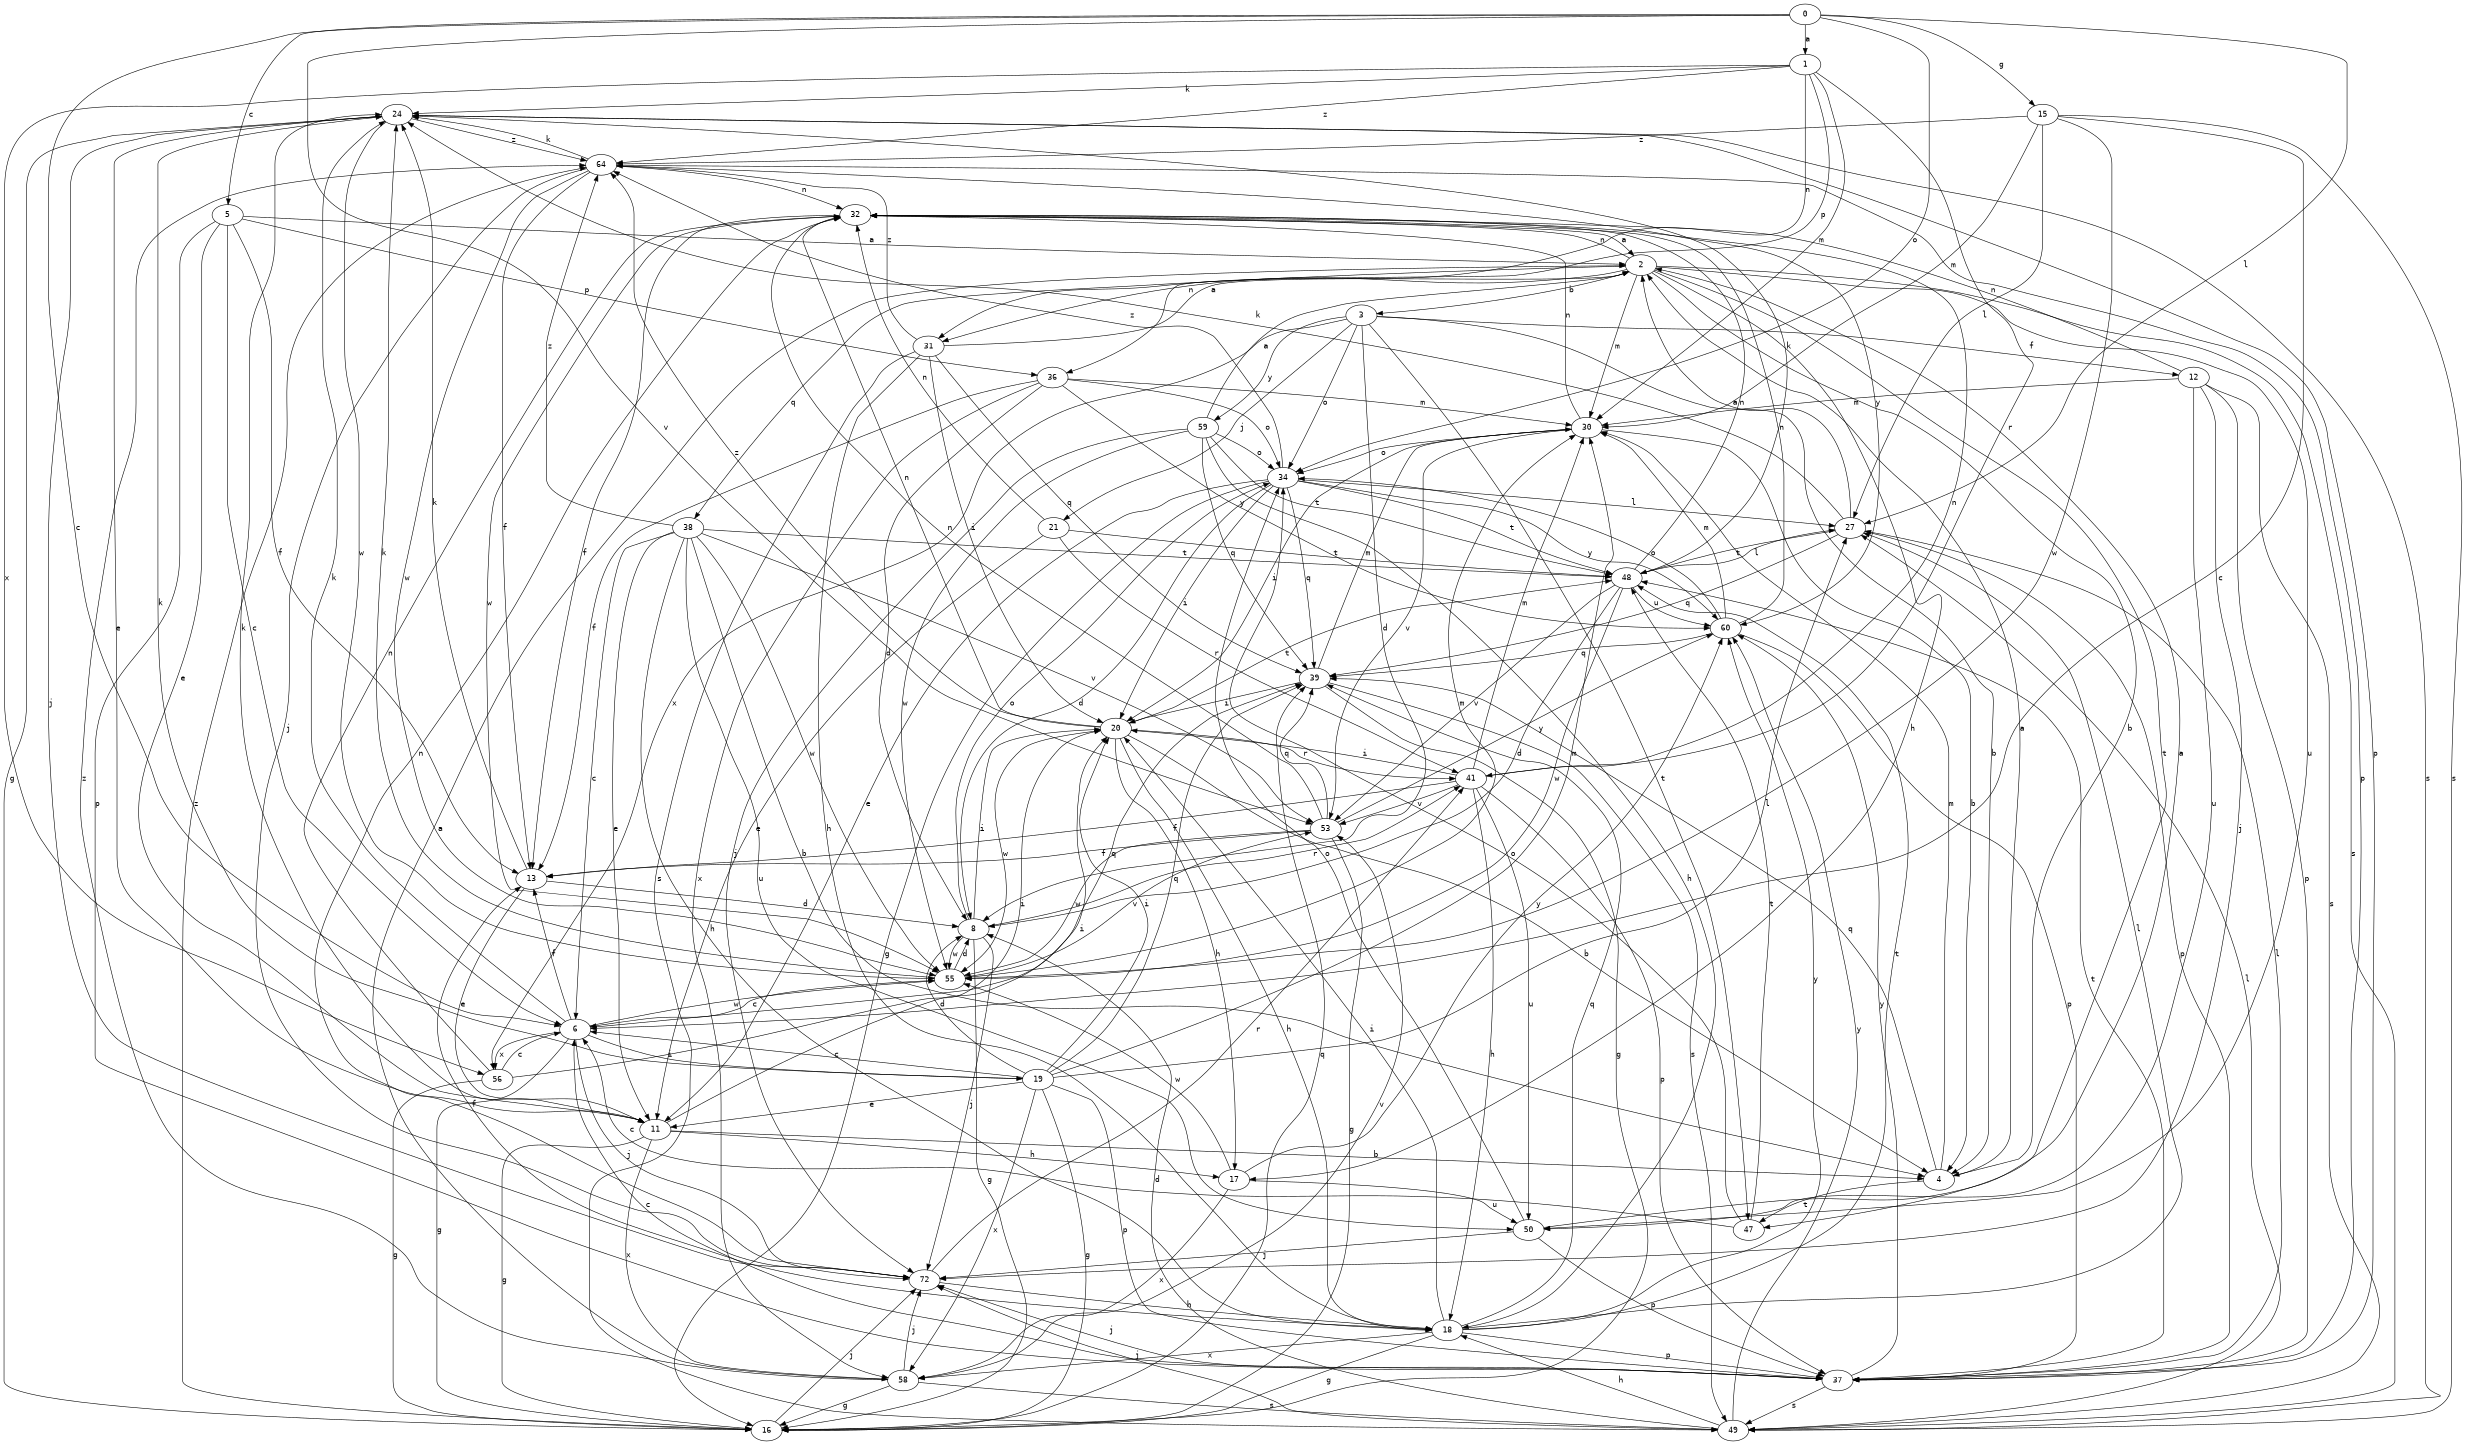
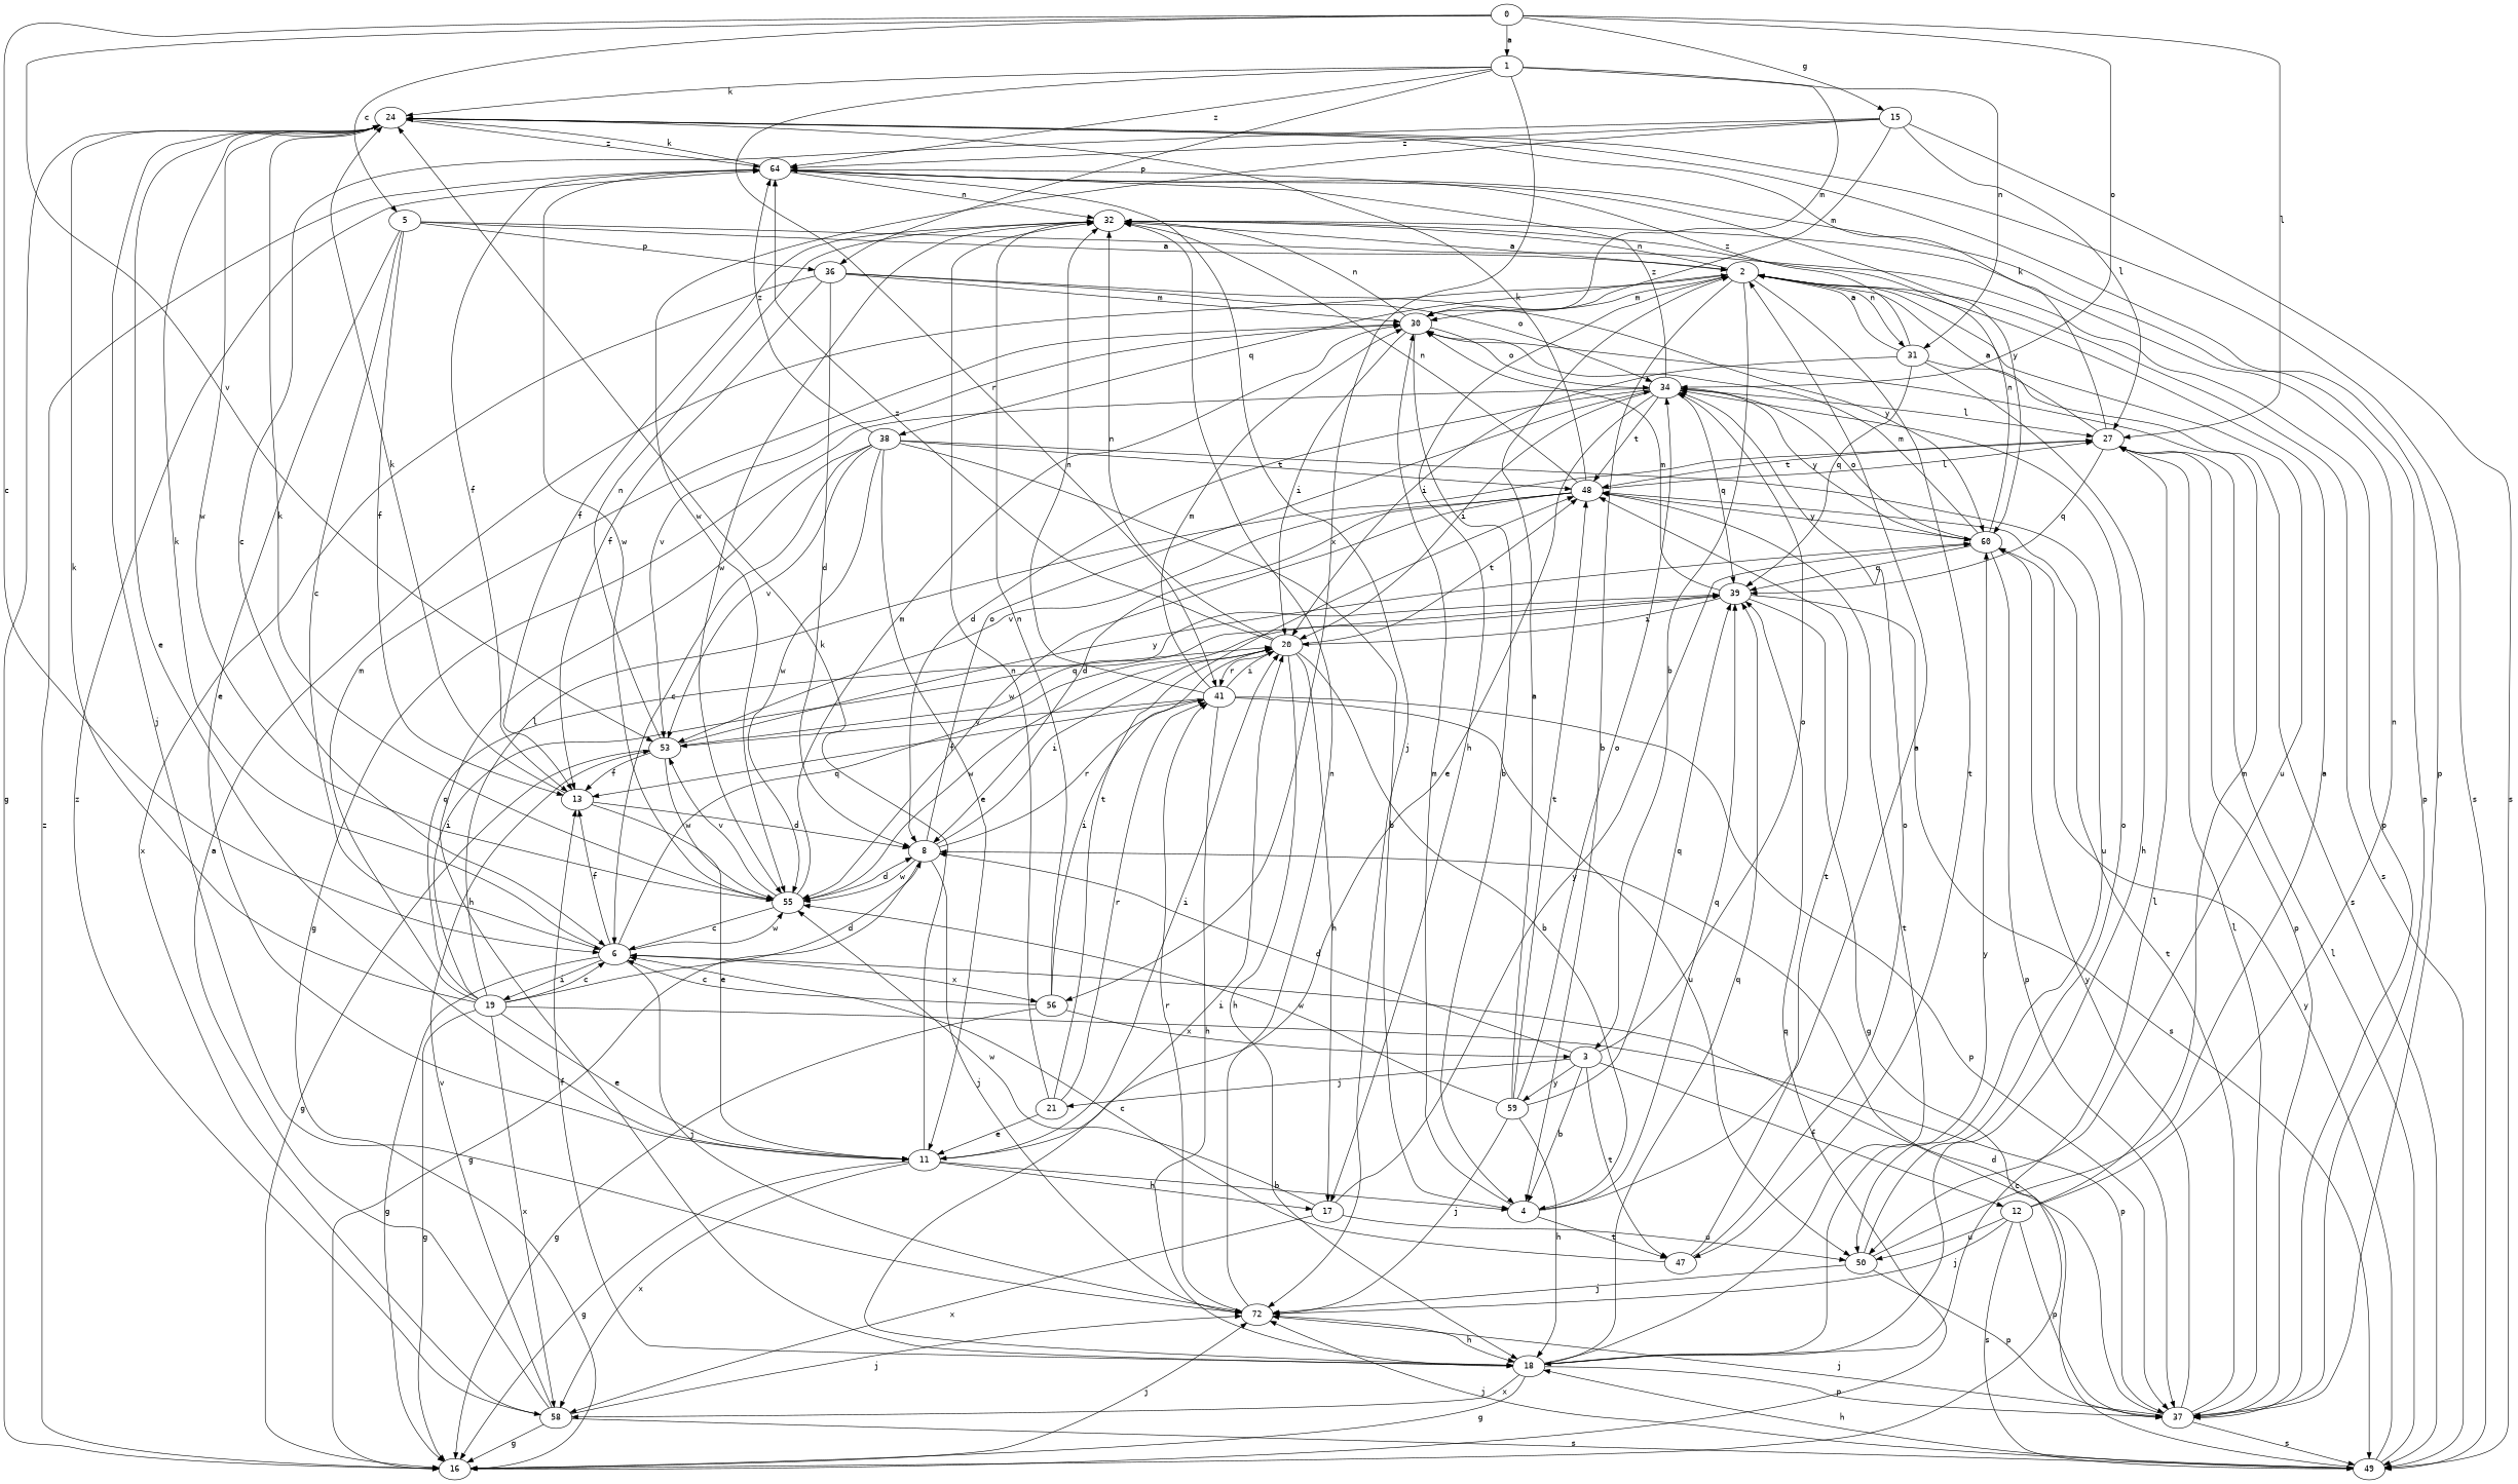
  strict digraph {
    fontname="DejaVu Sans Mono"
    node [fontname="DejaVu Sans Mono"]
    edge [fontname="DejaVu Sans Mono"]
    0
    1
    5
    6
    15
    27
    34
    53
    24
    30
    31
    36
    41
    56
    64
    2
    11
    13
    37
    39
    16
    19
    n23 [label=72]
    55
    n25 [label=49]
    48
    8
    20
    60
    32
    4
    18
    58
    50
    3
    17
    38
    47
    12
    21
    59
    0 -> 1 [label=a]
    0 -> 5 [label=c]
    0 -> 6 [label=c]
    0 -> 15 [label=g]
    0 -> 27 [label=l]
    0 -> 34 [label=o]
    0 -> 53 [label=v]
    1 -> 24 [label=k]
    1 -> 30 [label=m]
    1 -> 31 [label=n]
    1 -> 36 [label=p]
    1 -> 41 [label=r]
    1 -> 56 [label=x]
    1 -> 64 [label=z]
    5 -> 6 [label=c]
    5 -> 36 [label=p]
    5 -> 2 [label=a]
    5 -> 11 [label=e]
    5 -> 13 [label=f]
    5 -> 37 [label=p]
    6 -> 24 [label=k]
    6 -> 56 [label=x]
    6 -> 13 [label=f]
    6 -> 39 [label=q]
    6 -> 16 [label=g]
    6 -> 19 [label=i]
    6 -> n23 [label=j]
    6 -> 55 [label=w]
    15 -> 6 [label=c]
    15 -> 27 [label=l]
    15 -> 30 [label=m]
    15 -> 64 [label=z]
    15 -> 55 [label=w]
    15 -> n25 [label=s]
    27 -> 24 [label=k]
    27 -> 2 [label=a]
    27 -> 37 [label=p]
    27 -> 39 [label=q]
    27 -> 48 [label=t]
    34 -> 27 [label=l]
    34 -> 64 [label=z]
    34 -> 11 [label=e]
    34 -> 39 [label=q]
    34 -> 16 [label=g]
    34 -> 48 [label=t]
    34 -> 8 [label=d]
    34 -> 20 [label=i]
    34 -> 60 [label=y]
    53 -> 13 [label=f]
    53 -> 39 [label=q]
    53 -> 16 [label=g]
    53 -> 55 [label=w]
    53 -> 60 [label=y]
    53 -> 32 [label=n]
    24 -> 64 [label=z]
    24 -> 11 [label=e]
    24 -> 37 [label=p]
    24 -> 16 [label=g]
    24 -> n23 [label=j]
    24 -> 55 [label=w]
    24 -> n25 [label=s]
    30 -> 34 [label=o]
    30 -> 53 [label=v]
    30 -> 20 [label=i]
    30 -> 32 [label=n]
    30 -> 4 [label=b]
    31 -> 64 [label=z]
    31 -> 2 [label=a]
    31 -> 39 [label=q]
    31 -> n25 [label=s]
    31 -> 20 [label=i]
    31 -> 18 [label=h]
    36 -> 34 [label=o]
    36 -> 30 [label=m]
    36 -> 13 [label=f]
    36 -> 8 [label=d]
    36 -> 60 [label=y]
    36 -> 58 [label=x]
    41 -> 53 [label=v]
    41 -> 30 [label=m]
    41 -> 13 [label=f]
    41 -> 37 [label=p]
    41 -> 20 [label=i]
    41 -> 32 [label=n]
    41 -> 18 [label=h]
    41 -> 50 [label=u]
    56 -> 6 [label=c]
    56 -> 16 [label=g]
    56 -> 20 [label=i]
    56 -> 32 [label=n]
    64 -> 24 [label=k]
    64 -> 13 [label=f]
    64 -> 37 [label=p]
    64 -> n23 [label=j]
    64 -> 55 [label=w]
    64 -> 60 [label=y]
    64 -> 32 [label=n]
    2 -> 30 [label=m]
    2 -> 31 [label=n]
    2 -> n25 [label=s]
    2 -> 32 [label=n]
    2 -> 4 [label=b]
    2 -> 50 [label=u]
    2 -> 3 [label=b]
    2 -> 17 [label=h]
    2 -> 38 [label=q]
    2 -> 47 [label=t]
    11 -> 24 [label=k]
    11 -> 16 [label=g]
    11 -> 20 [label=i]
    11 -> 4 [label=b]
    11 -> 58 [label=x]
    11 -> 17 [label=h]
    13 -> 24 [label=k]
    13 -> 11 [label=e]
    13 -> 8 [label=d]
    37 -> 6 [label=c]
    37 -> 27 [label=l]
    37 -> n23 [label=j]
    37 -> n25 [label=s]
    37 -> 48 [label=t]
    37 -> 60 [label=y]
    39 -> 30 [label=m]
    39 -> 16 [label=g]
    39 -> n25 [label=s]
    39 -> 20 [label=i]
    16 -> 64 [label=z]
    16 -> 39 [label=q]
    16 -> n23 [label=j]
    19 -> 6 [label=c]
    19 -> 27 [label=l]
    19 -> 24 [label=k]
    19 -> 30 [label=m]
    19 -> 11 [label=e]
    19 -> 37 [label=p]
    19 -> 39 [label=q]
    19 -> 16 [label=g]
    19 -> 8 [label=d]
    19 -> 20 [label=i]
    19 -> 58 [label=x]
    n23 -> 41 [label=r]
    n23 -> 32 [label=n]
    n23 -> 18 [label=h]
    55 -> 6 [label=c]
    55 -> 53 [label=v]
    55 -> 24 [label=k]
    55 -> 30 [label=m]
    55 -> 8 [label=d]
    n25 -> 27 [label=l]
    n25 -> n23 [label=j]
    n25 -> 8 [label=d]
    n25 -> 60 [label=y]
    n25 -> 18 [label=h]
    48 -> 27 [label=l]
    48 -> 53 [label=v]
    48 -> 24 [label=k]
    48 -> 55 [label=w]
    48 -> 8 [label=d]
-   48 -> 60 [label=u]
+   48 -> 60 [label=y]
    48 -> 32 [label=n]
    8 -> 34 [label=o]
    8 -> 41 [label=r]
    8 -> 16 [label=g]
    8 -> n23 [label=j]
    8 -> 55 [label=w]
    8 -> 20 [label=i]
    20 -> 41 [label=r]
    20 -> 64 [label=z]
    20 -> 55 [label=w]
    20 -> 48 [label=t]
    20 -> 32 [label=n]
    20 -> 4 [label=b]
    20 -> 18 [label=h]
    20 -> 17 [label=h]
    60 -> 34 [label=o]
    60 -> 30 [label=m]
    60 -> 37 [label=p]
    60 -> 39 [label=q]
    60 -> 32 [label=n]
    32 -> 2 [label=a]
    32 -> 13 [label=f]
    32 -> 55 [label=w]
    4 -> 30 [label=m]
    4 -> 2 [label=a]
    4 -> 39 [label=q]
    4 -> 47 [label=t]
    18 -> 27 [label=l]
    18 -> 13 [label=f]
    18 -> 37 [label=p]
    18 -> 39 [label=q]
    18 -> 16 [label=g]
    18 -> 48 [label=t]
    18 -> 20 [label=i]
    18 -> 60 [label=y]
    18 -> 58 [label=x]
    58 -> 53 [label=v]
    58 -> 64 [label=z]
    58 -> 2 [label=a]
    58 -> 16 [label=g]
    58 -> n23 [label=j]
    58 -> n25 [label=s]
    50 -> 34 [label=o]
    50 -> 2 [label=a]
    50 -> 37 [label=p]
    50 -> n23 [label=j]
    3 -> 34 [label=o]
-   3 -> 56 [label=x]
+   56 -> 3 [label=x]
    3 -> 8 [label=d]
    3 -> 4 [label=b]
    3 -> 47 [label=t]
    3 -> 12 [label=f]
    3 -> 21 [label=j]
    3 -> 59 [label=y]
    17 -> 55 [label=w]
    17 -> 60 [label=y]
    17 -> 58 [label=x]
    17 -> 50 [label=u]
    38 -> 6 [label=c]
    38 -> 53 [label=v]
    38 -> 64 [label=z]
    38 -> 11 [label=e]
    38 -> 55 [label=w]
    38 -> 48 [label=t]
    38 -> 4 [label=b]
    38 -> 18 [label=h]
    38 -> 50 [label=u]
    47 -> 6 [label=c]
    47 -> 34 [label=o]
    47 -> 48 [label=t]
    12 -> 30 [label=m]
    12 -> 37 [label=p]
    12 -> n23 [label=j]
    12 -> n25 [label=s]
    12 -> 32 [label=n]
    12 -> 50 [label=u]
    21 -> 41 [label=r]
    21 -> 11 [label=e]
    21 -> 48 [label=t]
    21 -> 32 [label=n]
    59 -> 34 [label=o]
    59 -> 2 [label=a]
    59 -> 39 [label=q]
    59 -> n23 [label=j]
    59 -> 55 [label=w]
    59 -> 48 [label=t]
    59 -> 18 [label=h]
  }
